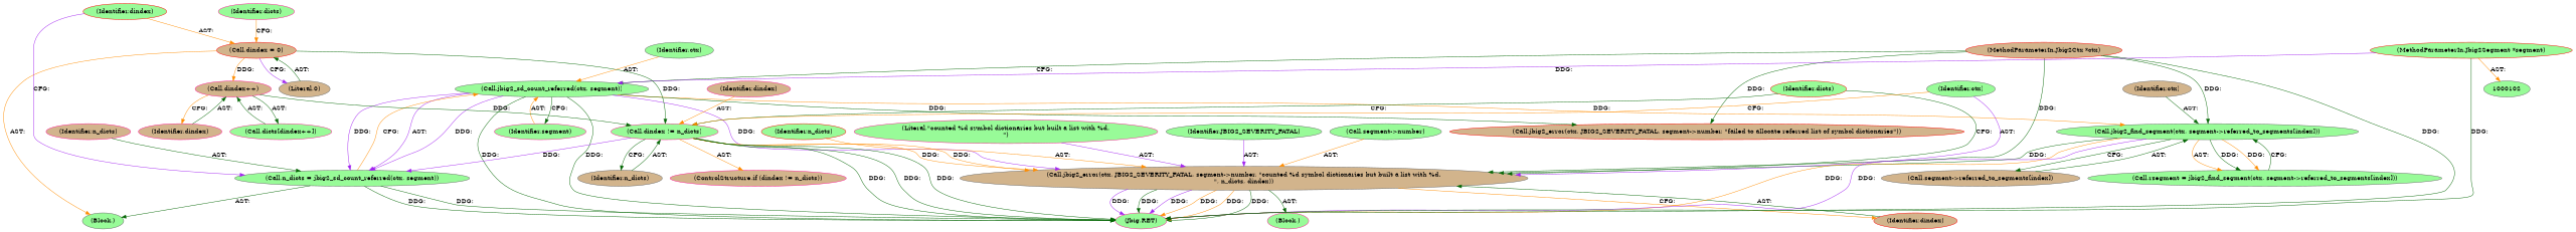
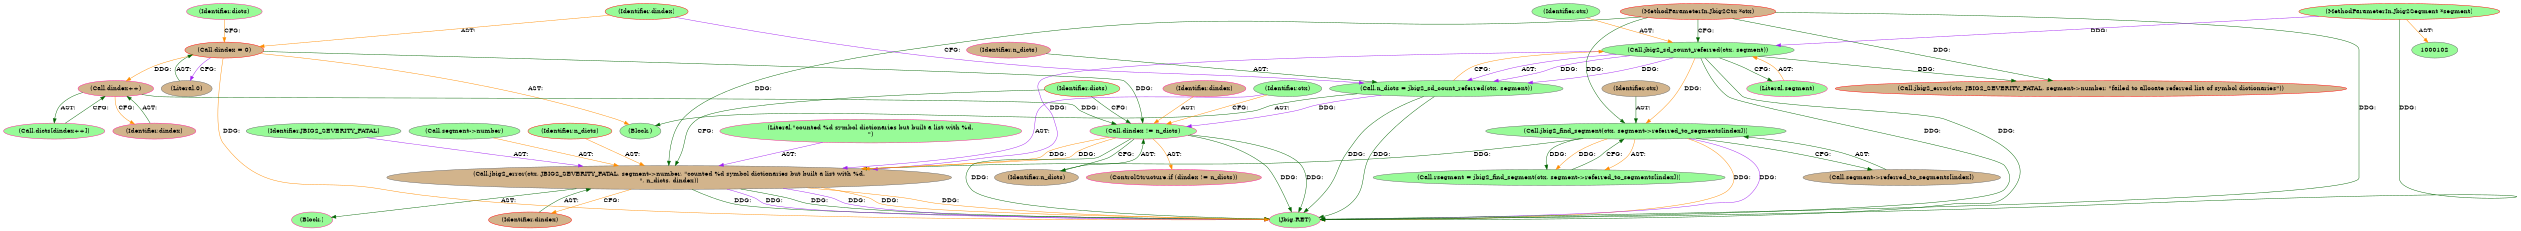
  digraph {
    node [color=gray40 fillcolor=palegreen style=filled]
    edge [color=darkgreen]
    n1 [fillcolor=tan label="(Call,jbig2_error(ctx, JBIG2_SEVERITY_FATAL, segment->number, \"counted %d symbol dictionaries but built a list with %d.\n\", n_dicts, dindex))"]
    n2 [color=deeppink label="(Block,)"]
    n3 [color=red fillcolor=tan label="(Identifier,dindex)"]
    n4 [color=deeppink label="(Jbig,RET)"]
    n5 [label="(Call,jbig2_find_segment(ctx, segment->referred_to_segments[index]))"]
    n6 [fillcolor=tan label="(Call,segment->referred_to_segments[index])"]
    n7 [label="(Call,rsegment = jbig2_find_segment(ctx, segment->referred_to_segments[index]))"]
    n8 [label="(Call,jbig2_sd_count_referred(ctx, segment))"]
    n9 [label="(Call,n_dicts = jbig2_sd_count_referred(ctx, segment))"]
    n10 [color=red fillcolor=tan label="(Call,jbig2_error(ctx, JBIG2_SEVERITY_FATAL, segment->number, \"failed to allocate referred list of symbol dictionaries\"))"]
-   n11 [color=deeppink label="(Identifier,segment)"]
+   n11 [color=deeppink label="(Literal,segment)"]
    n12 [color=deeppink label="(Call,dindex != n_dicts)"]
    n13 [label="(Block,)"]
    n14 [color=red fillcolor=tan label="(MethodParameterIn,Jbig2Ctx *ctx)"]
    n15 [color=red label="(MethodParameterIn,Jbig2Segment *segment)"]
    1000102
    n17 [fillcolor=tan label="(Identifier,n_dicts)"]
    n18 [color=deeppink fillcolor=tan label="(ControlStructure,if (dindex != n_dicts))"]
    n19 [color=red fillcolor=tan label="(Call,dindex = 0)"]
    n20 [color=deeppink fillcolor=tan label="(Call,dindex++)"]
    n21 [fillcolor=tan label="(Literal,0)"]
    n22 [color=deeppink label="(Call,dicts[dindex++])"]
    n23 [color=deeppink fillcolor=tan label="(Identifier,dindex)"]
    n24 [color=red label="(Identifier,n_dicts)"]
    n25 [color=red label="(Identifier,dicts)"]
    n26 [label="(Identifier,ctx)"]
    n27 [color=red label="(Identifier,dindex)"]
    n28 [color=deeppink fillcolor=tan label="(Identifier,n_dicts)"]
    n29 [label="(Identifier,ctx)"]
    n30 [fillcolor=tan label="(Identifier,ctx)"]
    n31 [color=deeppink label="(Literal,\"counted %d symbol dictionaries but built a list with %d.\n\")"]
    n32 [label="(Identifier,JBIG2_SEVERITY_FATAL)"]
    n33 [color=deeppink fillcolor=tan label="(Identifier,dindex)"]
    n34 [label="(Call,segment->number)"]
    n35 [color=deeppink label="(Identifier,dicts)"]
    n1 -> n2 [label="AST: "]
    n1 -> n3 [color=darkorange label="CFG: "]
    n1 -> n4 [label="DDG: "]
    n1 -> n4 [color=purple label="DDG: "]
    n1 -> n4 [label="DDG: "]
    n1 -> n4 [color=purple label="DDG: "]
    n1 -> n4 [color=darkorange label="DDG: "]
    n1 -> n4 [color=darkorange label="DDG: "]
    n3 -> n1 [label="AST: "]
    n5 -> n1 [label="DDG: "]
    n5 -> n4 [color=darkorange label="DDG: "]
    n5 -> n4 [color=purple label="DDG: "]
    n5 -> n6 [label="CFG: "]
    n5 -> n7 [color=darkorange label="AST: "]
    n5 -> n7 [label="DDG: "]
    n5 -> n7 [color=darkorange label="DDG: "]
    n6 -> n5 [label="AST: "]
    n7 -> n5 [label="CFG: "]
    n8 -> n1 [color=purple label="DDG: "]
    n8 -> n4 [label="DDG: "]
    n8 -> n4 [label="DDG: "]
    n8 -> n5 [color=darkorange label="DDG: "]
    n8 -> n9 [color=purple label="AST: "]
    n8 -> n9 [color=purple label="DDG: "]
    n8 -> n9 [color=purple label="DDG: "]
    n8 -> n10 [label="DDG: "]
    n8 -> n11 [label="CFG: "]
    n9 -> n4 [label="DDG: "]
    n9 -> n4 [label="DDG: "]
    n9 -> n8 [color=darkorange label="CFG: "]
-   n12 -> n9 [color=purple label="DDG: "]
+   n9 -> n12 [color=purple label="DDG: "]
    n9 -> n13 [label="AST: "]
    n11 -> n8 [color=darkorange label="AST: "]
    n12 -> n1 [color=darkorange label="DDG: "]
    n12 -> n1 [color=darkorange label="DDG: "]
    n12 -> n4 [label="DDG: "]
    n12 -> n4 [label="DDG: "]
    n12 -> n4 [label="DDG: "]
    n12 -> n17 [label="CFG: "]
    n12 -> n18 [color=darkorange label="AST: "]
    n14 -> n1 [label="DDG: "]
    n14 -> n4 [label="DDG: "]
    n14 -> n5 [label="DDG: "]
    n14 -> n8 [label="CFG: "]
    n14 -> n10 [label="DDG: "]
    n15 -> n4 [label="DDG: "]
    n15 -> n8 [color=purple label="DDG: "]
    n15 -> 1000102 [color=darkorange label="AST: "]
    n17 -> n12 [label="AST: "]
+   n19 -> n4 [color=darkorange label="DDG: "]
    n19 -> n12 [label="DDG: "]
    n19 -> n13 [color=darkorange label="AST: "]
    n19 -> n20 [color=darkorange label="DDG: "]
    n19 -> n21 [color=purple label="CFG: "]
    n20 -> n12 [label="DDG: "]
    n20 -> n22 [label="AST: "]
    n20 -> n23 [color=darkorange label="CFG: "]
    n21 -> n19 [label="AST: "]
-   n22 -> n20 [label="AST: "]
+   n22 -> n20 [label="CFG: "]
    n23 -> n20 [label="AST: "]
    n24 -> n1 [color=darkorange label="AST: "]
    n25 -> n1 [label="CFG: "]
    n25 -> n12 [label="CFG: "]
    n26 -> n1 [color=purple label="AST: "]
    n26 -> n12 [color=darkorange label="CFG: "]
    n27 -> n9 [color=purple label="CFG: "]
    n27 -> n19 [color=darkorange label="AST: "]
    n28 -> n9 [label="AST: "]
    n29 -> n8 [color=darkorange label="AST: "]
    n30 -> n5 [label="AST: "]
    n31 -> n1 [color=purple label="AST: "]
    n32 -> n1 [color=purple label="AST: "]
    n33 -> n12 [color=darkorange label="AST: "]
    n34 -> n1 [color=darkorange label="AST: "]
    n35 -> n19 [color=darkorange label="CFG: "]
  }
